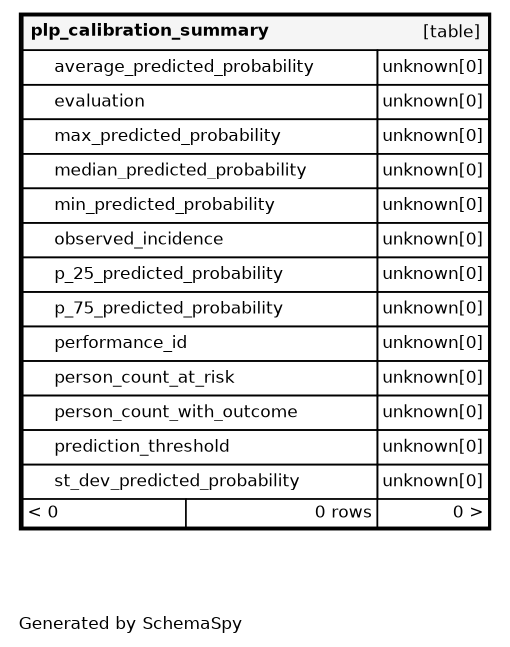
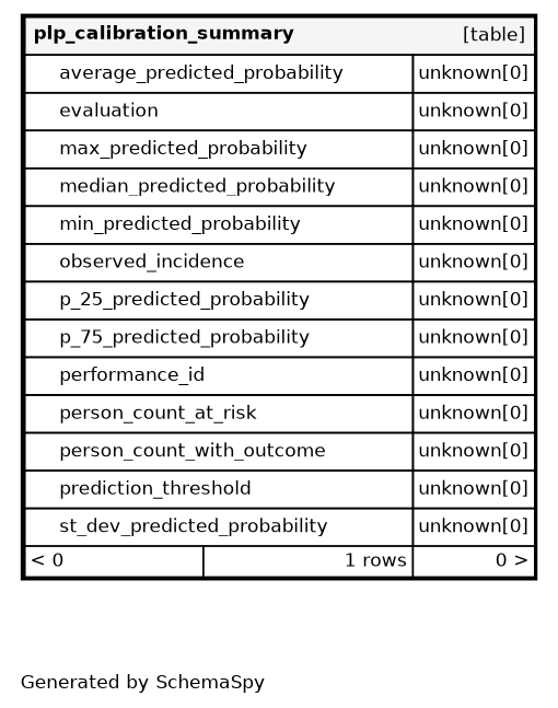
  digraph {
    bgcolor="#ffffff"
    fontname=Helvetica
    fontsize=11
    label="\nGenerated by SchemaSpy"
    labeljust=l
    nodesep=0.18
    rankdir=RL
    ranksep=0.46
    ration=compress
-   n1 [fontname=Helvetica fontsize=11 label=<     <TABLE BORDER="2" CELLBORDER="1" CELLSPACING="0" BGCOLOR="#ffffff">       <TR><TD COLSPAN="4"  BGCOLOR="#f5f5f5"><TABLE BORDER="0" CELLSPACING="0"><TR><TD ALIGN="LEFT" FIXEDSIZE="TRUE" WIDTH="168" HEIGHT="16"><B>plp_calibration_summary</B></TD><TD ALIGN="RIGHT">[table]</TD></TR></TABLE></TD></TR>       <TR><TD PORT="average_predicted_probability" COLSPAN="2" ALIGN="LEFT"><TABLE BORDER="0" CELLSPACING="0" ALIGN="LEFT"><TR ALIGN="LEFT"><TD ALIGN="LEFT" FIXEDSIZE="TRUE" WIDTH="15" HEIGHT="16"></TD><TD ALIGN="LEFT" FIXEDSIZE="TRUE" WIDTH="205" HEIGHT="16">average_predicted_probability</TD></TR></TABLE></TD><TD PORT="average_predicted_probability.type" ALIGN="LEFT">unknown[0]</TD></TR>       <TR><TD PORT="evaluation" COLSPAN="2" ALIGN="LEFT"><TABLE BORDER="0" CELLSPACING="0" ALIGN="LEFT"><TR ALIGN="LEFT"><TD ALIGN="LEFT" FIXEDSIZE="TRUE" WIDTH="15" HEIGHT="16"></TD><TD ALIGN="LEFT" FIXEDSIZE="TRUE" WIDTH="205" HEIGHT="16">evaluation</TD></TR></TABLE></TD><TD PORT="evaluation.type" ALIGN="LEFT">unknown[0]</TD></TR>       <TR><TD PORT="max_predicted_probability" COLSPAN="2" ALIGN="LEFT"><TABLE BORDER="0" CELLSPACING="0" ALIGN="LEFT"><TR ALIGN="LEFT"><TD ALIGN="LEFT" FIXEDSIZE="TRUE" WIDTH="15" HEIGHT="16"></TD><TD ALIGN="LEFT" FIXEDSIZE="TRUE" WIDTH="205" HEIGHT="16">max_predicted_probability</TD></TR></TABLE></TD><TD PORT="max_predicted_probability.type" ALIGN="LEFT">unknown[0]</TD></TR>       <TR><TD PORT="median_predicted_probability" COLSPAN="2" ALIGN="LEFT"><TABLE BORDER="0" CELLSPACING="0" ALIGN="LEFT"><TR ALIGN="LEFT"><TD ALIGN="LEFT" FIXEDSIZE="TRUE" WIDTH="15" HEIGHT="16"></TD><TD ALIGN="LEFT" FIXEDSIZE="TRUE" WIDTH="205" HEIGHT="16">median_predicted_probability</TD></TR></TABLE></TD><TD PORT="median_predicted_probability.type" ALIGN="LEFT">unknown[0]</TD></TR>       <TR><TD PORT="min_predicted_probability" COLSPAN="2" ALIGN="LEFT"><TABLE BORDER="0" CELLSPACING="0" ALIGN="LEFT"><TR ALIGN="LEFT"><TD ALIGN="LEFT" FIXEDSIZE="TRUE" WIDTH="15" HEIGHT="16"></TD><TD ALIGN="LEFT" FIXEDSIZE="TRUE" WIDTH="205" HEIGHT="16">min_predicted_probability</TD></TR></TABLE></TD><TD PORT="min_predicted_probability.type" ALIGN="LEFT">unknown[0]</TD></TR>       <TR><TD PORT="observed_incidence" COLSPAN="2" ALIGN="LEFT"><TABLE BORDER="0" CELLSPACING="0" ALIGN="LEFT"><TR ALIGN="LEFT"><TD ALIGN="LEFT" FIXEDSIZE="TRUE" WIDTH="15" HEIGHT="16"></TD><TD ALIGN="LEFT" FIXEDSIZE="TRUE" WIDTH="205" HEIGHT="16">observed_incidence</TD></TR></TABLE></TD><TD PORT="observed_incidence.type" ALIGN="LEFT">unknown[0]</TD></TR>       <TR><TD PORT="p_25_predicted_probability" COLSPAN="2" ALIGN="LEFT"><TABLE BORDER="0" CELLSPACING="0" ALIGN="LEFT"><TR ALIGN="LEFT"><TD ALIGN="LEFT" FIXEDSIZE="TRUE" WIDTH="15" HEIGHT="16"></TD><TD ALIGN="LEFT" FIXEDSIZE="TRUE" WIDTH="205" HEIGHT="16">p_25_predicted_probability</TD></TR></TABLE></TD><TD PORT="p_25_predicted_probability.type" ALIGN="LEFT">unknown[0]</TD></TR>       <TR><TD PORT="p_75_predicted_probability" COLSPAN="2" ALIGN="LEFT"><TABLE BORDER="0" CELLSPACING="0" ALIGN="LEFT"><TR ALIGN="LEFT"><TD ALIGN="LEFT" FIXEDSIZE="TRUE" WIDTH="15" HEIGHT="16"></TD><TD ALIGN="LEFT" FIXEDSIZE="TRUE" WIDTH="205" HEIGHT="16">p_75_predicted_probability</TD></TR></TABLE></TD><TD PORT="p_75_predicted_probability.type" ALIGN="LEFT">unknown[0]</TD></TR>       <TR><TD PORT="performance_id" COLSPAN="2" ALIGN="LEFT"><TABLE BORDER="0" CELLSPACING="0" ALIGN="LEFT"><TR ALIGN="LEFT"><TD ALIGN="LEFT" FIXEDSIZE="TRUE" WIDTH="15" HEIGHT="16"></TD><TD ALIGN="LEFT" FIXEDSIZE="TRUE" WIDTH="205" HEIGHT="16">performance_id</TD></TR></TABLE></TD><TD PORT="performance_id.type" ALIGN="LEFT">unknown[0]</TD></TR>       <TR><TD PORT="person_count_at_risk" COLSPAN="2" ALIGN="LEFT"><TABLE BORDER="0" CELLSPACING="0" ALIGN="LEFT"><TR ALIGN="LEFT"><TD ALIGN="LEFT" FIXEDSIZE="TRUE" WIDTH="15" HEIGHT="16"></TD><TD ALIGN="LEFT" FIXEDSIZE="TRUE" WIDTH="205" HEIGHT="16">person_count_at_risk</TD></TR></TABLE></TD><TD PORT="person_count_at_risk.type" ALIGN="LEFT">unknown[0]</TD></TR>       <TR><TD PORT="person_count_with_outcome" COLSPAN="2" ALIGN="LEFT"><TABLE BORDER="0" CELLSPACING="0" ALIGN="LEFT"><TR ALIGN="LEFT"><TD ALIGN="LEFT" FIXEDSIZE="TRUE" WIDTH="15" HEIGHT="16"></TD><TD ALIGN="LEFT" FIXEDSIZE="TRUE" WIDTH="205" HEIGHT="16">person_count_with_outcome</TD></TR></TABLE></TD><TD PORT="person_count_with_outcome.type" ALIGN="LEFT">unknown[0]</TD></TR>       <TR><TD PORT="prediction_threshold" COLSPAN="2" ALIGN="LEFT"><TABLE BORDER="0" CELLSPACING="0" ALIGN="LEFT"><TR ALIGN="LEFT"><TD ALIGN="LEFT" FIXEDSIZE="TRUE" WIDTH="15" HEIGHT="16"></TD><TD ALIGN="LEFT" FIXEDSIZE="TRUE" WIDTH="205" HEIGHT="16">prediction_threshold</TD></TR></TABLE></TD><TD PORT="prediction_threshold.type" ALIGN="LEFT">unknown[0]</TD></TR>       <TR><TD PORT="st_dev_predicted_probability" COLSPAN="2" ALIGN="LEFT"><TABLE BORDER="0" CELLSPACING="0" ALIGN="LEFT"><TR ALIGN="LEFT"><TD ALIGN="LEFT" FIXEDSIZE="TRUE" WIDTH="15" HEIGHT="16"></TD><TD ALIGN="LEFT" FIXEDSIZE="TRUE" WIDTH="205" HEIGHT="16">st_dev_predicted_probability</TD></TR></TABLE></TD><TD PORT="st_dev_predicted_probability.type" ALIGN="LEFT">unknown[0]</TD></TR>       <TR><TD ALIGN="LEFT" BGCOLOR="#ffffff">&lt; 0</TD><TD ALIGN="RIGHT" BGCOLOR="#ffffff">0 rows</TD><TD ALIGN="RIGHT" BGCOLOR="#ffffff">0 &gt;</TD></TR>     </TABLE>> shape=plaintext]
+   n1 [fontname=Helvetica fontsize=11 label=<     <TABLE BORDER="2" CELLBORDER="1" CELLSPACING="0" BGCOLOR="#ffffff">       <TR><TD COLSPAN="4"  BGCOLOR="#f5f5f5"><TABLE BORDER="0" CELLSPACING="0"><TR><TD ALIGN="LEFT" FIXEDSIZE="TRUE" WIDTH="168" HEIGHT="16"><B>plp_calibration_summary</B></TD><TD ALIGN="RIGHT">[table]</TD></TR></TABLE></TD></TR>       <TR><TD PORT="average_predicted_probability" COLSPAN="2" ALIGN="LEFT"><TABLE BORDER="0" CELLSPACING="0" ALIGN="LEFT"><TR ALIGN="LEFT"><TD ALIGN="LEFT" FIXEDSIZE="TRUE" WIDTH="15" HEIGHT="16"></TD><TD ALIGN="LEFT" FIXEDSIZE="TRUE" WIDTH="205" HEIGHT="16">average_predicted_probability</TD></TR></TABLE></TD><TD PORT="average_predicted_probability.type" ALIGN="LEFT">unknown[0]</TD></TR>       <TR><TD PORT="evaluation" COLSPAN="2" ALIGN="LEFT"><TABLE BORDER="0" CELLSPACING="0" ALIGN="LEFT"><TR ALIGN="LEFT"><TD ALIGN="LEFT" FIXEDSIZE="TRUE" WIDTH="15" HEIGHT="16"></TD><TD ALIGN="LEFT" FIXEDSIZE="TRUE" WIDTH="205" HEIGHT="16">evaluation</TD></TR></TABLE></TD><TD PORT="evaluation.type" ALIGN="LEFT">unknown[0]</TD></TR>       <TR><TD PORT="max_predicted_probability" COLSPAN="2" ALIGN="LEFT"><TABLE BORDER="0" CELLSPACING="0" ALIGN="LEFT"><TR ALIGN="LEFT"><TD ALIGN="LEFT" FIXEDSIZE="TRUE" WIDTH="15" HEIGHT="16"></TD><TD ALIGN="LEFT" FIXEDSIZE="TRUE" WIDTH="205" HEIGHT="16">max_predicted_probability</TD></TR></TABLE></TD><TD PORT="max_predicted_probability.type" ALIGN="LEFT">unknown[0]</TD></TR>       <TR><TD PORT="median_predicted_probability" COLSPAN="2" ALIGN="LEFT"><TABLE BORDER="0" CELLSPACING="0" ALIGN="LEFT"><TR ALIGN="LEFT"><TD ALIGN="LEFT" FIXEDSIZE="TRUE" WIDTH="15" HEIGHT="16"></TD><TD ALIGN="LEFT" FIXEDSIZE="TRUE" WIDTH="205" HEIGHT="16">median_predicted_probability</TD></TR></TABLE></TD><TD PORT="median_predicted_probability.type" ALIGN="LEFT">unknown[0]</TD></TR>       <TR><TD PORT="min_predicted_probability" COLSPAN="2" ALIGN="LEFT"><TABLE BORDER="0" CELLSPACING="0" ALIGN="LEFT"><TR ALIGN="LEFT"><TD ALIGN="LEFT" FIXEDSIZE="TRUE" WIDTH="15" HEIGHT="16"></TD><TD ALIGN="LEFT" FIXEDSIZE="TRUE" WIDTH="205" HEIGHT="16">min_predicted_probability</TD></TR></TABLE></TD><TD PORT="min_predicted_probability.type" ALIGN="LEFT">unknown[0]</TD></TR>       <TR><TD PORT="observed_incidence" COLSPAN="2" ALIGN="LEFT"><TABLE BORDER="0" CELLSPACING="0" ALIGN="LEFT"><TR ALIGN="LEFT"><TD ALIGN="LEFT" FIXEDSIZE="TRUE" WIDTH="15" HEIGHT="16"></TD><TD ALIGN="LEFT" FIXEDSIZE="TRUE" WIDTH="205" HEIGHT="16">observed_incidence</TD></TR></TABLE></TD><TD PORT="observed_incidence.type" ALIGN="LEFT">unknown[0]</TD></TR>       <TR><TD PORT="p_25_predicted_probability" COLSPAN="2" ALIGN="LEFT"><TABLE BORDER="0" CELLSPACING="0" ALIGN="LEFT"><TR ALIGN="LEFT"><TD ALIGN="LEFT" FIXEDSIZE="TRUE" WIDTH="15" HEIGHT="16"></TD><TD ALIGN="LEFT" FIXEDSIZE="TRUE" WIDTH="205" HEIGHT="16">p_25_predicted_probability</TD></TR></TABLE></TD><TD PORT="p_25_predicted_probability.type" ALIGN="LEFT">unknown[0]</TD></TR>       <TR><TD PORT="p_75_predicted_probability" COLSPAN="2" ALIGN="LEFT"><TABLE BORDER="0" CELLSPACING="0" ALIGN="LEFT"><TR ALIGN="LEFT"><TD ALIGN="LEFT" FIXEDSIZE="TRUE" WIDTH="15" HEIGHT="16"></TD><TD ALIGN="LEFT" FIXEDSIZE="TRUE" WIDTH="205" HEIGHT="16">p_75_predicted_probability</TD></TR></TABLE></TD><TD PORT="p_75_predicted_probability.type" ALIGN="LEFT">unknown[0]</TD></TR>       <TR><TD PORT="performance_id" COLSPAN="2" ALIGN="LEFT"><TABLE BORDER="0" CELLSPACING="0" ALIGN="LEFT"><TR ALIGN="LEFT"><TD ALIGN="LEFT" FIXEDSIZE="TRUE" WIDTH="15" HEIGHT="16"></TD><TD ALIGN="LEFT" FIXEDSIZE="TRUE" WIDTH="205" HEIGHT="16">performance_id</TD></TR></TABLE></TD><TD PORT="performance_id.type" ALIGN="LEFT">unknown[0]</TD></TR>       <TR><TD PORT="person_count_at_risk" COLSPAN="2" ALIGN="LEFT"><TABLE BORDER="0" CELLSPACING="0" ALIGN="LEFT"><TR ALIGN="LEFT"><TD ALIGN="LEFT" FIXEDSIZE="TRUE" WIDTH="15" HEIGHT="16"></TD><TD ALIGN="LEFT" FIXEDSIZE="TRUE" WIDTH="205" HEIGHT="16">person_count_at_risk</TD></TR></TABLE></TD><TD PORT="person_count_at_risk.type" ALIGN="LEFT">unknown[0]</TD></TR>       <TR><TD PORT="person_count_with_outcome" COLSPAN="2" ALIGN="LEFT"><TABLE BORDER="0" CELLSPACING="0" ALIGN="LEFT"><TR ALIGN="LEFT"><TD ALIGN="LEFT" FIXEDSIZE="TRUE" WIDTH="15" HEIGHT="16"></TD><TD ALIGN="LEFT" FIXEDSIZE="TRUE" WIDTH="205" HEIGHT="16">person_count_with_outcome</TD></TR></TABLE></TD><TD PORT="person_count_with_outcome.type" ALIGN="LEFT">unknown[0]</TD></TR>       <TR><TD PORT="prediction_threshold" COLSPAN="2" ALIGN="LEFT"><TABLE BORDER="0" CELLSPACING="0" ALIGN="LEFT"><TR ALIGN="LEFT"><TD ALIGN="LEFT" FIXEDSIZE="TRUE" WIDTH="15" HEIGHT="16"></TD><TD ALIGN="LEFT" FIXEDSIZE="TRUE" WIDTH="205" HEIGHT="16">prediction_threshold</TD></TR></TABLE></TD><TD PORT="prediction_threshold.type" ALIGN="LEFT">unknown[0]</TD></TR>       <TR><TD PORT="st_dev_predicted_probability" COLSPAN="2" ALIGN="LEFT"><TABLE BORDER="0" CELLSPACING="0" ALIGN="LEFT"><TR ALIGN="LEFT"><TD ALIGN="LEFT" FIXEDSIZE="TRUE" WIDTH="15" HEIGHT="16"></TD><TD ALIGN="LEFT" FIXEDSIZE="TRUE" WIDTH="205" HEIGHT="16">st_dev_predicted_probability</TD></TR></TABLE></TD><TD PORT="st_dev_predicted_probability.type" ALIGN="LEFT">unknown[0]</TD></TR>       <TR><TD ALIGN="LEFT" BGCOLOR="#ffffff">&lt; 0</TD><TD ALIGN="RIGHT" BGCOLOR="#ffffff">1 rows</TD><TD ALIGN="RIGHT" BGCOLOR="#ffffff">0 &gt;</TD></TR>     </TABLE>> shape=plaintext]
  }
